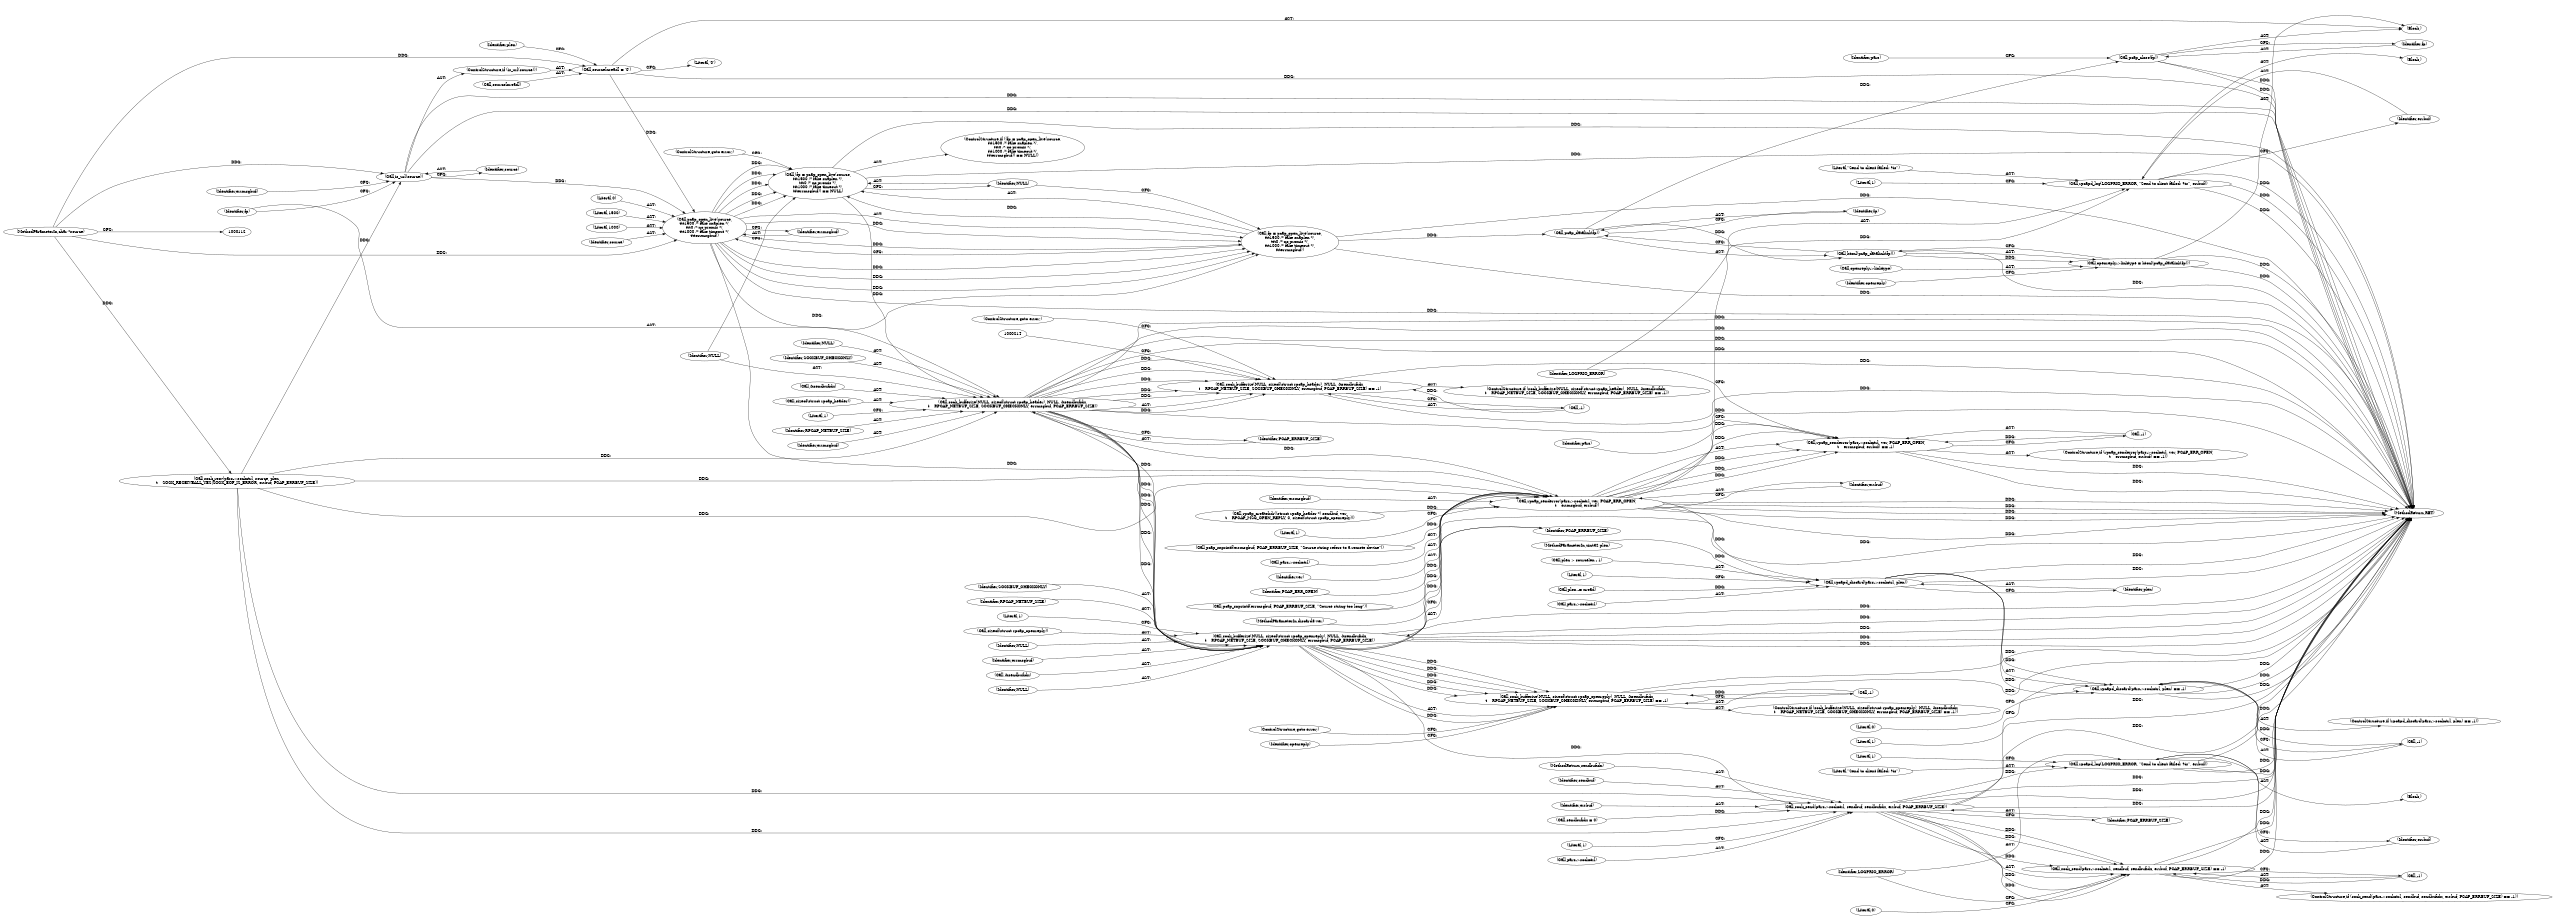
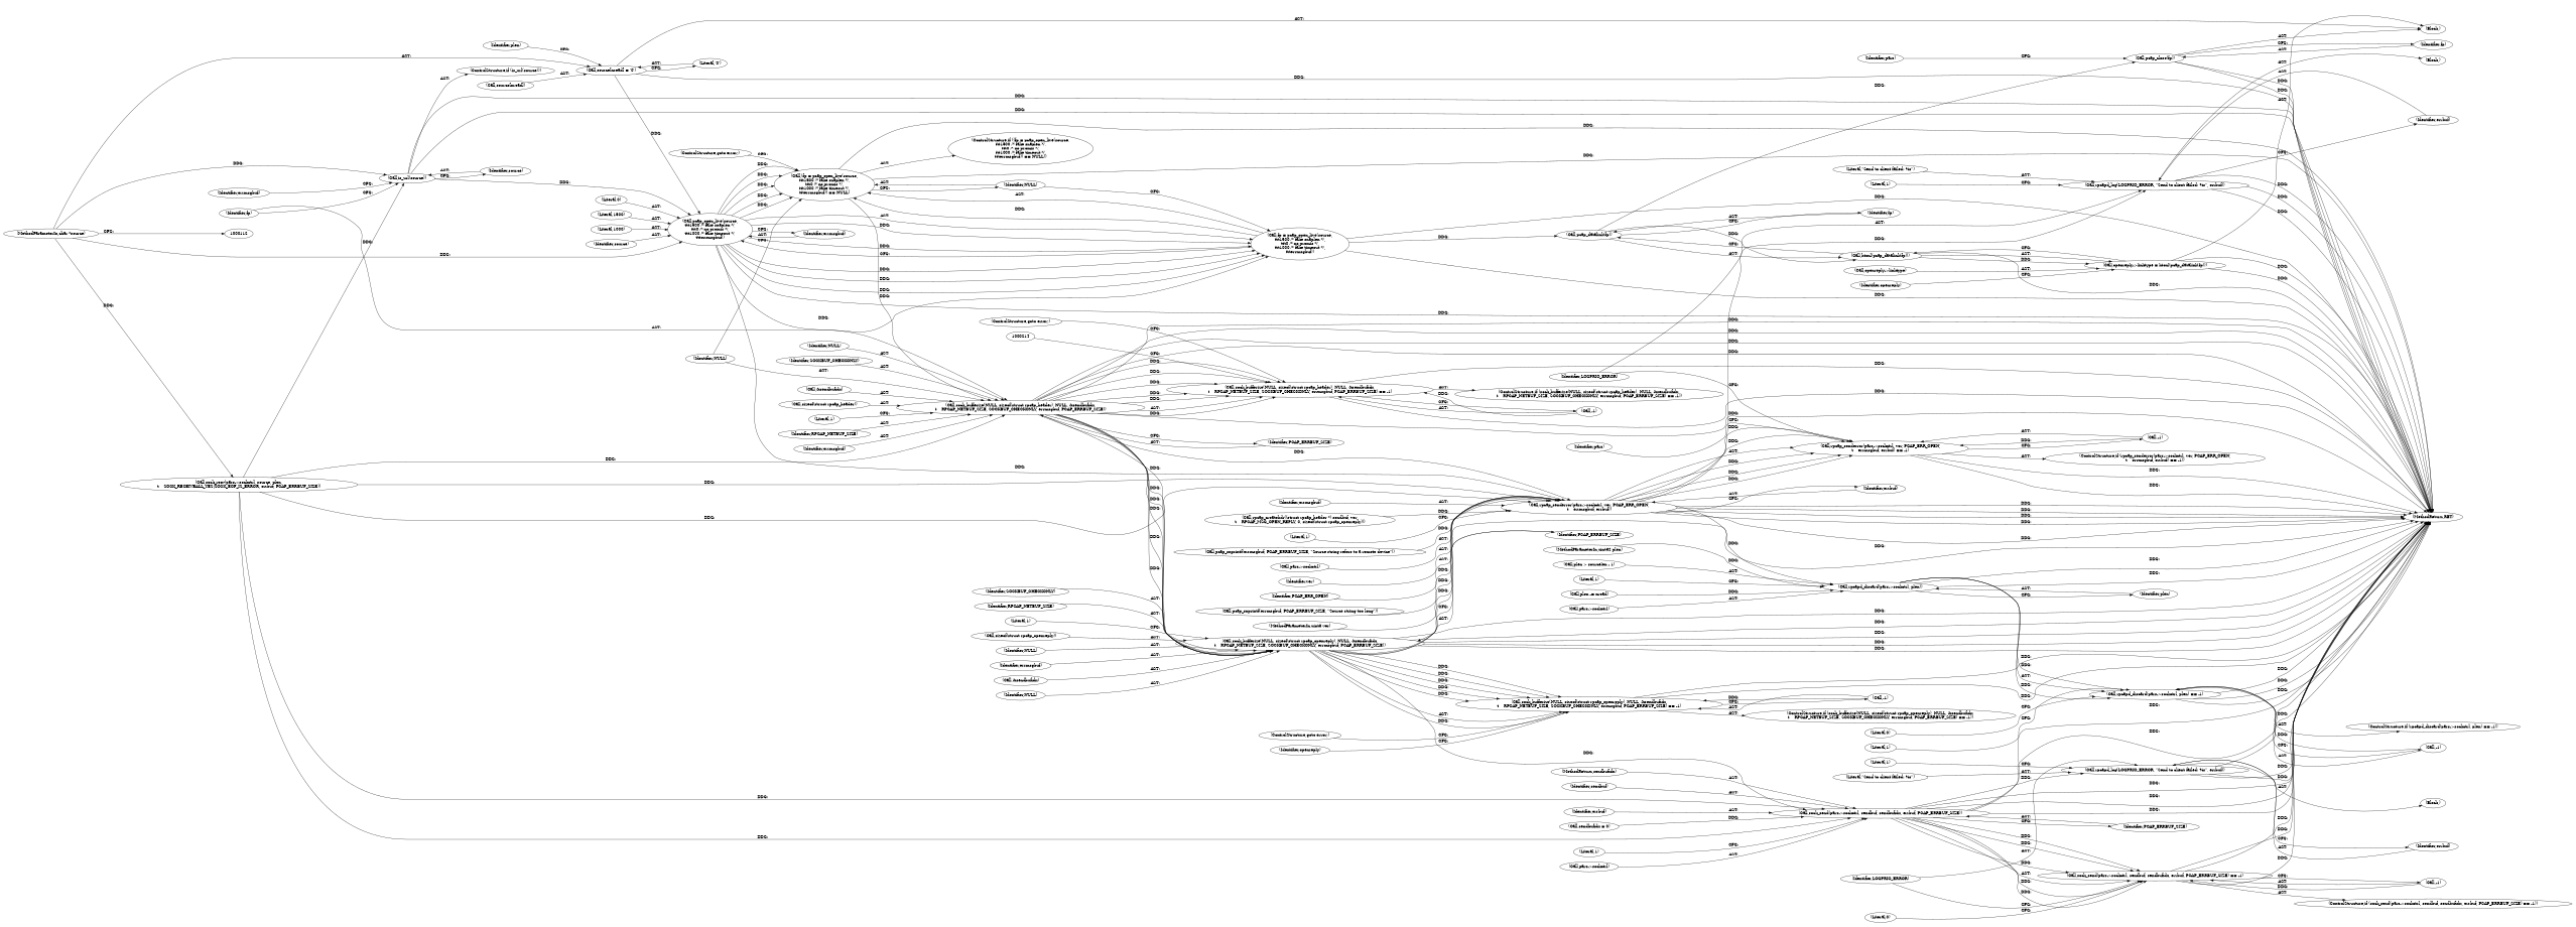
  digraph {
    rankdir=LR
    n1 [label="(Call,source[nread] = '\0')"]
    n2 [label="(Call,pcap_open_live(source,\n\t\t\t1500 /* fake snaplen */,\n\t\t\t0 /* no promis */,\n\t\t\t1000 /* fake timeout */,\n\t\t\terrmsgbuf))"]
    n3 [label="(Block,)"]
    n4 [label="(Literal,'\0')"]
    n5 [label="(MethodReturn,RET)"]
    n6 [label="(Call,is_url(source))"]
    n7 [label="(Identifier,source)"]
    n8 [label="(ControlStructure,if (is_url(source)))"]
    n9 [label="(Call,(fp = pcap_open_live(source,\n\t\t\t1500 /* fake snaplen */,\n\t\t\t0 /* no promis */,\n\t\t\t1000 /* fake timeout */,\n\t\t\terrmsgbuf)) == NULL)"]
    n10 [label="(Call,sock_bufferize(NULL, sizeof(struct rpcap_header), NULL, &sendbufidx,\n\t    RPCAP_NETBUF_SIZE, SOCKBUF_CHECKONLY, errmsgbuf, PCAP_ERRBUF_SIZE))"]
    n11 [label="(Call,rpcap_senderror(pars->sockctrl, ver, PCAP_ERR_OPEN,\n\t    errmsgbuf, errbuf))"]
    n12 [label="(Call,fp = pcap_open_live(source,\n\t\t\t1500 /* fake snaplen */,\n\t\t\t0 /* no promis */,\n\t\t\t1000 /* fake timeout */,\n\t\t\terrmsgbuf))"]
    n13 [label="(Identifier,errmsgbuf)"]
    n14 [label="(MethodParameterIn,char *source)"]
    n15 [label="(Call,sock_recv(pars->sockctrl, source, plen,\n\t    SOCK_RECEIVEALL_YES|SOCK_EOF_IS_ERROR, errbuf, PCAP_ERRBUF_SIZE))"]
    1000112
    n17 [label="(Call,sock_send(pars->sockctrl, sendbuf, sendbufidx, errbuf, PCAP_ERRBUF_SIZE))"]
    n18 [label="(ControlStructure,if ((fp = pcap_open_live(source,\n\t\t\t1500 /* fake snaplen */,\n\t\t\t0 /* no promis */,\n\t\t\t1000 /* fake timeout */,\n\t\t\terrmsgbuf)) == NULL))"]
    n19 [label="(Identifier,NULL)"]
    n20 [label="(Call,sock_bufferize(NULL, sizeof(struct rpcap_header), NULL, &sendbufidx,\n\t    RPCAP_NETBUF_SIZE, SOCKBUF_CHECKONLY, errmsgbuf, PCAP_ERRBUF_SIZE) == -1)"]
    n21 [label="(Call,sock_bufferize(NULL, sizeof(struct rpcap_openreply), NULL, &sendbufidx,\n\t    RPCAP_NETBUF_SIZE, SOCKBUF_CHECKONLY, errmsgbuf, PCAP_ERRBUF_SIZE))"]
    n22 [label="(Identifier,PCAP_ERRBUF_SIZE)"]
    n23 [label="(Call,rpcap_senderror(pars->sockctrl, ver, PCAP_ERR_OPEN,\n\t    errmsgbuf, errbuf) == -1)"]
    n24 [label="(Call,rpcapd_log(LOGPRIO_ERROR, \"Send to client failed: %s\", errbuf))"]
    n25 [label="(Call,rpcapd_discard(pars->sockctrl, plen))"]
    n26 [label="(Identifier,errbuf)"]
    n27 [label="(Call,pcap_datalink(fp))"]
    n28 [label="(Call,-1)"]
    n29 [label="(ControlStructure,if (sock_bufferize(NULL, sizeof(struct rpcap_header), NULL, &sendbufidx,\n\t    RPCAP_NETBUF_SIZE, SOCKBUF_CHECKONLY, errmsgbuf, PCAP_ERRBUF_SIZE) == -1))"]
    n30 [label="(Call,sock_bufferize(NULL, sizeof(struct rpcap_openreply), NULL, &sendbufidx,\n\t    RPCAP_NETBUF_SIZE, SOCKBUF_CHECKONLY, errmsgbuf, PCAP_ERRBUF_SIZE) == -1)"]
    n31 [label="(Identifier,PCAP_ERRBUF_SIZE)"]
    n32 [label="(Call,-1)"]
    n33 [label="(ControlStructure,if (sock_bufferize(NULL, sizeof(struct rpcap_openreply), NULL, &sendbufidx,\n\t    RPCAP_NETBUF_SIZE, SOCKBUF_CHECKONLY, errmsgbuf, PCAP_ERRBUF_SIZE) == -1))"]
    n34 [label="(Call,sock_send(pars->sockctrl, sendbuf, sendbufidx, errbuf, PCAP_ERRBUF_SIZE) == -1)"]
    n35 [label="(Call,rpcapd_log(LOGPRIO_ERROR, \"Send to client failed: %s\", errbuf))"]
    n36 [label="(Identifier,PCAP_ERRBUF_SIZE)"]
    n37 [label="(ControlStructure,if (sock_send(pars->sockctrl, sendbuf, sendbufidx, errbuf, PCAP_ERRBUF_SIZE) == -1))"]
    n38 [label="(Call,-1)"]
    n39 [label="(Block,)"]
    n40 [label="(Identifier,errbuf)"]
    n41 [label="(Call,-1)"]
    n42 [label="(ControlStructure,if (rpcap_senderror(pars->sockctrl, ver, PCAP_ERR_OPEN,\n\t    errmsgbuf, errbuf) == -1))"]
    n43 [label="(Identifier,errbuf)"]
    n44 [label="(Block,)"]
    n45 [label="(Call,rpcapd_discard(pars->sockctrl, plen) == -1)"]
    n46 [label="(Identifier,plen)"]
    n47 [label="(Call,-1)"]
    n48 [label="(ControlStructure,if (rpcapd_discard(pars->sockctrl, plen) == -1))"]
    n49 [label="(Call,htonl(pcap_datalink(fp)))"]
    n50 [label="(Call,pcap_close(fp))"]
    n51 [label="(Identifier,fp)"]
    n52 [label="(Call,openreply->linktype = htonl(pcap_datalink(fp)))"]
    n53 [label="(Identifier,fp)"]
    n54 [label="(Identifier,NULL)"]
    n55 [label="(Call,pars->sockctrl)"]
    n56 [label="(MethodParameterIn,uint32 plen)"]
    n57 [label="(Literal,0)"]
    n58 [label="(Identifier,errbuf)"]
-   n59 [label="(MethodParameterIn,discard8 ver)"]
+   n59 [label="(MethodParameterIn,uint8 ver)"]
    n60 [label="(Identifier,pars)"]
    n61 [label="(Identifier,SOCKBUF_CHECKONLY)"]
    n62 [label="(Identifier,errmsgbuf)"]
    n63 [label="(Identifier,openreply)"]
    n64 [label="(Identifier,pars)"]
    n65 [label="(ControlStructure,goto error;)"]
    n66 [label="(Identifier,ver)"]
    n67 [label="(Literal,1)"]
    n68 [label="(Identifier,NULL)"]
    n69 [label="(Call,sendbufidx = 0)"]
    n70 [label="(Identifier,SOCKBUF_CHECKONLY)"]
    n71 [label="(Identifier,RPCAP_NETBUF_SIZE)"]
    n72 [label="(Literal,1)"]
    n73 [label="(Call,&sendbufidx)"]
    n74 [label="(Call,sizeof(struct rpcap_openreply))"]
    n75 [label="(Identifier,fp)"]
    n76 [label="(Identifier,PCAP_ERR_OPEN)"]
    n77 [label="(Literal,1500)"]
    n78 [label="(Call,openreply->linktype)"]
    n79 [label="(Literal,\"Send to client failed: %s\")"]
    n80 [label="(Identifier,NULL)"]
    n81 [label="(Call,plen > sourcelen - 1)"]
    n82 [label="(Identifier,errmsgbuf)"]
    n83 [label="(Call,source[nread])"]
    n84 [label="(Identifier,errmsgbuf)"]
    n85 [label="(Call,&sendbufidx)"]
    n86 [label="(Literal,1)"]
    n87 [label="(Call,pars->sockctrl)"]
    n88 [label="(Call,pcap_snprintf(errmsgbuf, PCAP_ERRBUF_SIZE, \"Source string too long\"))"]
    n89 [label="(Literal,\"Send to client failed: %s\")"]
    n90 [label="(Literal,1)"]
    n91 [label="(Literal,1)"]
    n92 [label="(Call,sizeof(struct rpcap_header))"]
    n93 [label="(Literal,1)"]
    n94 [label="(Literal,1)"]
    n95 [label="(Call,rpcap_createhdr((struct rpcap_header *) sendbuf, ver,\n\t    RPCAP_MSG_OPEN_REPLY, 0, sizeof(struct rpcap_openreply)))"]
    n96 [label="(Identifier,LOGPRIO_ERROR)"]
    n97 [label="(ControlStructure,goto error;)"]
    n98 [label="(Identifier,RPCAP_NETBUF_SIZE)"]
    n99 [label="(Literal,1)"]
    n100 [label="(Literal,1000)"]
    n101 [label="(Call,pcap_snprintf(errmsgbuf, PCAP_ERRBUF_SIZE, \"Source string refers to a remote device\"))"]
    n102 [label="(MethodReturn,sendbufidx)"]
    n103 [label="(Call,pars->sockctrl)"]
    n104 [label="(Identifier,errmsgbuf)"]
    n105 [label="(Identifier,LOGPRIO_ERROR)"]
    n106 [label="(Identifier,sendbuf)"]
    n107 [label="(Identifier,NULL)"]
    n108 [label="(Identifier,plen)"]
    n109 [label="(Call,plen -= nread)"]
    n110 [label="(Identifier,openreply)"]
    n111 [label="(ControlStructure,goto error;)"]
    n112 [label="(Identifier,source)"]
    n113 [label="(Literal,0)"]
    n114 [label="(Literal,0)"]
    1000214
    n1 -> n2 [label="DDG: "]
    n1 -> n3 [label="AST: "]
    n1 -> n4 [label="CFG: "]
    n1 -> n5 [label="DDG: "]
    n2 -> n5 [label="DDG: "]
    n2 -> n9 [label="DDG: "]
    n2 -> n9 [label="DDG: "]
    n2 -> n9 [label="DDG: "]
    n2 -> n9 [label="DDG: "]
    n2 -> n9 [label="DDG: "]
    n2 -> n10 [label="DDG: "]
    n2 -> n11 [label="DDG: "]
    n2 -> n12 [label="AST: "]
    n2 -> n12 [label="DDG: "]
    n2 -> n12 [label="DDG: "]
    n2 -> n12 [label="DDG: "]
    n2 -> n12 [label="DDG: "]
    n2 -> n12 [label="DDG: "]
    n2 -> n13 [label="CFG: "]
-   n8 -> n1 [label="AST: "]
+   n4 -> n1 [label="AST: "]
    n6 -> n2 [label="DDG: "]
    n6 -> n5 [label="DDG: "]
    n6 -> n5 [label="DDG: "]
    n6 -> n7 [label="CFG: "]
    n6 -> n8 [label="AST: "]
    n7 -> n6 [label="AST: "]
    n9 -> n5 [label="DDG: "]
    n9 -> n5 [label="DDG: "]
    n9 -> n10 [label="DDG: "]
    n9 -> n18 [label="AST: "]
    n9 -> n19 [label="CFG: "]
    n10 -> n5 [label="DDG: "]
    n10 -> n5 [label="DDG: "]
    n10 -> n5 [label="DDG: "]
    n10 -> n5 [label="DDG: "]
    n10 -> n5 [label="DDG: "]
    n10 -> n11 [label="DDG: "]
    n10 -> n20 [label="AST: "]
    n10 -> n20 [label="DDG: "]
    n10 -> n20 [label="DDG: "]
    n10 -> n20 [label="DDG: "]
    n10 -> n20 [label="DDG: "]
    n10 -> n20 [label="DDG: "]
    n10 -> n20 [label="DDG: "]
    n10 -> n21 [label="DDG: "]
    n10 -> n21 [label="DDG: "]
    n10 -> n21 [label="DDG: "]
    n10 -> n21 [label="DDG: "]
    n10 -> n21 [label="DDG: "]
    n10 -> n21 [label="DDG: "]
    n10 -> n22 [label="CFG: "]
    n11 -> n5 [label="DDG: "]
    n11 -> n5 [label="DDG: "]
    n11 -> n5 [label="DDG: "]
    n11 -> n5 [label="DDG: "]
    n11 -> n5 [label="DDG: "]
    n11 -> n23 [label="AST: "]
    n11 -> n23 [label="DDG: "]
    n11 -> n23 [label="DDG: "]
    n11 -> n23 [label="DDG: "]
    n11 -> n23 [label="DDG: "]
    n11 -> n23 [label="DDG: "]
    n11 -> n24 [label="DDG: "]
    n11 -> n25 [label="DDG: "]
    n11 -> n26 [label="CFG: "]
    n12 -> n2 [label="CFG: "]
    n12 -> n5 [label="DDG: "]
    n12 -> n5 [label="DDG: "]
    n12 -> n9 [label="AST: "]
    n12 -> n9 [label="DDG: "]
    n12 -> n27 [label="DDG: "]
    n13 -> n2 [label="AST: "]
-   n14 -> n1 [label="DDG: "]
+   n14 -> n1 [label="AST: "]
    n14 -> n2 [label="DDG: "]
    n14 -> n6 [label="DDG: "]
    n14 -> n15 [label="DDG: "]
    n14 -> 1000112 [label="CFG: "]
    n15 -> n6 [label="DDG: "]
    n15 -> n10 [label="DDG: "]
    n15 -> n11 [label="DDG: "]
    n15 -> n11 [label="DDG: "]
    n15 -> n17 [label="DDG: "]
    n15 -> n17 [label="DDG: "]
    n17 -> n5 [label="DDG: "]
    n17 -> n5 [label="DDG: "]
    n17 -> n5 [label="DDG: "]
    n17 -> n5 [label="DDG: "]
    n17 -> n5 [label="DDG: "]
    n17 -> n34 [label="AST: "]
    n17 -> n34 [label="DDG: "]
    n17 -> n34 [label="DDG: "]
    n17 -> n34 [label="DDG: "]
    n17 -> n34 [label="DDG: "]
    n17 -> n34 [label="DDG: "]
    n17 -> n35 [label="DDG: "]
    n17 -> n36 [label="CFG: "]
    n19 -> n9 [label="AST: "]
    n19 -> n12 [label="CFG: "]
    n20 -> n5 [label="DDG: "]
    n20 -> n5 [label="DDG: "]
    n20 -> n28 [label="CFG: "]
    n20 -> n29 [label="AST: "]
    n21 -> n5 [label="DDG: "]
    n21 -> n5 [label="DDG: "]
    n21 -> n5 [label="DDG: "]
    n21 -> n5 [label="DDG: "]
    n21 -> n5 [label="DDG: "]
    n21 -> n5 [label="DDG: "]
    n21 -> n11 [label="DDG: "]
    n21 -> n17 [label="DDG: "]
    n21 -> n30 [label="AST: "]
    n21 -> n30 [label="DDG: "]
    n21 -> n30 [label="DDG: "]
    n21 -> n30 [label="DDG: "]
    n21 -> n30 [label="DDG: "]
    n21 -> n30 [label="DDG: "]
    n21 -> n30 [label="DDG: "]
    n21 -> n31 [label="CFG: "]
    n22 -> n10 [label="AST: "]
    n23 -> n5 [label="DDG: "]
    n23 -> n5 [label="DDG: "]
    n23 -> n41 [label="CFG: "]
    n23 -> n42 [label="AST: "]
    n24 -> n5 [label="DDG: "]
    n24 -> n5 [label="DDG: "]
    n24 -> n5 [label="DDG: "]
    n24 -> n43 [label="CFG: "]
    n24 -> n44 [label="AST: "]
    n25 -> n5 [label="DDG: "]
    n25 -> n5 [label="DDG: "]
    n25 -> n45 [label="AST: "]
    n25 -> n45 [label="DDG: "]
    n25 -> n45 [label="DDG: "]
    n25 -> n46 [label="CFG: "]
    n26 -> n11 [label="AST: "]
    n27 -> n49 [label="AST: "]
    n27 -> n49 [label="DDG: "]
    n27 -> n50 [label="DDG: "]
    n27 -> n51 [label="CFG: "]
    n28 -> n20 [label="AST: "]
    n28 -> n20 [label="DDG: "]
    n30 -> n5 [label="DDG: "]
    n30 -> n5 [label="DDG: "]
    n30 -> n32 [label="CFG: "]
    n30 -> n33 [label="AST: "]
    n31 -> n21 [label="AST: "]
    n32 -> n30 [label="AST: "]
    n32 -> n30 [label="DDG: "]
    n34 -> n5 [label="DDG: "]
    n34 -> n5 [label="DDG: "]
    n34 -> n5 [label="DDG: "]
    n34 -> n37 [label="AST: "]
    n34 -> n38 [label="CFG: "]
    n35 -> n5 [label="DDG: "]
    n35 -> n5 [label="DDG: "]
    n35 -> n5 [label="DDG: "]
    n35 -> n39 [label="AST: "]
    n35 -> n40 [label="CFG: "]
    n36 -> n17 [label="AST: "]
    n38 -> n34 [label="AST: "]
    n38 -> n34 [label="DDG: "]
    n40 -> n35 [label="AST: "]
    n41 -> n23 [label="AST: "]
    n41 -> n23 [label="DDG: "]
    n43 -> n24 [label="AST: "]
    n45 -> n5 [label="DDG: "]
    n45 -> n5 [label="DDG: "]
    n45 -> n5 [label="DDG: "]
    n45 -> n47 [label="CFG: "]
    n45 -> n48 [label="AST: "]
    n46 -> n25 [label="AST: "]
    n47 -> n45 [label="AST: "]
    n47 -> n45 [label="DDG: "]
    n49 -> n5 [label="DDG: "]
    n49 -> n27 [label="CFG: "]
    n49 -> n52 [label="AST: "]
    n49 -> n52 [label="DDG: "]
    n50 -> n3 [label="AST: "]
    n50 -> n5 [label="DDG: "]
    n50 -> n5 [label="DDG: "]
    n50 -> n53 [label="CFG: "]
    n51 -> n27 [label="AST: "]
    n52 -> n3 [label="AST: "]
    n52 -> n5 [label="DDG: "]
    n52 -> n5 [label="DDG: "]
    n52 -> n49 [label="CFG: "]
    n53 -> n50 [label="AST: "]
    n54 -> n21 [label="AST: "]
    n55 -> n25 [label="AST: "]
    n56 -> n25 [label="DDG: "]
    n57 -> n45 [label="CFG: "]
    n58 -> n17 [label="AST: "]
    n59 -> n11 [label="DDG: "]
    n60 -> n50 [label="CFG: "]
    n61 -> n10 [label="AST: "]
    n62 -> n11 [label="AST: "]
    n63 -> n52 [label="CFG: "]
    n64 -> n23 [label="CFG: "]
    n65 -> n20 [label="CFG: "]
    n66 -> n11 [label="AST: "]
    n67 -> n24 [label="CFG: "]
    n68 -> n9 [label="CFG: "]
    n68 -> n10 [label="AST: "]
    n69 -> n17 [label="DDG: "]
    n70 -> n21 [label="AST: "]
    n71 -> n21 [label="AST: "]
    n72 -> n21 [label="CFG: "]
    n73 -> n10 [label="AST: "]
    n74 -> n21 [label="AST: "]
    n75 -> n6 [label="CFG: "]
    n75 -> n12 [label="AST: "]
    n76 -> n11 [label="AST: "]
    n77 -> n2 [label="AST: "]
    n78 -> n52 [label="AST: "]
    n79 -> n24 [label="AST: "]
    n80 -> n21 [label="AST: "]
    n81 -> n25 [label="AST: "]
    n82 -> n21 [label="AST: "]
    n83 -> n1 [label="AST: "]
    n84 -> n6 [label="CFG: "]
    n85 -> n21 [label="AST: "]
    n86 -> n17 [label="CFG: "]
    n87 -> n17 [label="AST: "]
    n88 -> n11 [label="DDG: "]
    n89 -> n35 [label="AST: "]
    n90 -> n45 [label="CFG: "]
    n91 -> n35 [label="CFG: "]
    n92 -> n10 [label="AST: "]
    n93 -> n25 [label="CFG: "]
    n94 -> n10 [label="CFG: "]
    n95 -> n11 [label="DDG: "]
    n96 -> n23 [label="CFG: "]
    n96 -> n24 [label="AST: "]
    n97 -> n9 [label="CFG: "]
    n98 -> n10 [label="AST: "]
    n99 -> n11 [label="CFG: "]
    n100 -> n2 [label="AST: "]
    n101 -> n11 [label="DDG: "]
    n102 -> n17 [label="AST: "]
    n103 -> n11 [label="AST: "]
    n104 -> n10 [label="AST: "]
    n105 -> n34 [label="CFG: "]
    n105 -> n35 [label="AST: "]
    n106 -> n17 [label="AST: "]
    n107 -> n10 [label="AST: "]
    n108 -> n1 [label="CFG: "]
    n109 -> n25 [label="DDG: "]
    n110 -> n30 [label="CFG: "]
    n111 -> n30 [label="CFG: "]
    n112 -> n2 [label="AST: "]
    n113 -> n34 [label="CFG: "]
    n114 -> n2 [label="AST: "]
    1000214 -> n20 [label="CFG: "]
  }
